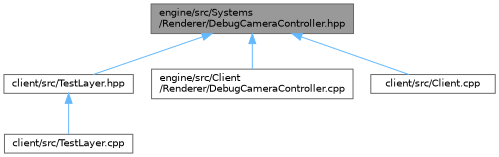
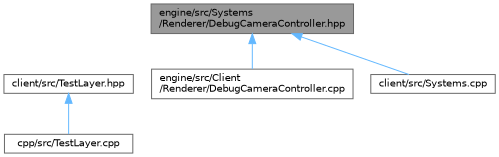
  digraph {
    node [color=grey40 fillcolor=white fontname=Helvetica fontsize=10 shape=box style=filled]
    edge [color=steelblue1 dir=back fontname=Helvetica fontsize=10 labelfontname=Helvetica labelfontsize=10 style=solid]
    n1 [color=gray40 fillcolor=grey60 fontcolor=black height=0.2 label="engine/src/Systems\l/Renderer/DebugCameraController.hpp" width=0.4]
    n2 [height=0.2 label="client/src/TestLayer.hpp" width=0.4]
    n3 [height=0.2 label="engine/src/Client\l/Renderer/DebugCameraController.cpp" width=0.4]
-   n4 [height=0.2 label="client/src/Client.cpp" width=0.4]
-   n5 [height=0.2 label="client/src/TestLayer.cpp" width=0.4]
-   n1 -> n2
+   n4 [height=0.2 label="client/src/Systems.cpp" width=0.4]
+   n5 [height=0.2 label="cpp/src/TestLayer.cpp" width=0.4]
    n1 -> n3
    n1 -> n4
    n2 -> n5
  }
